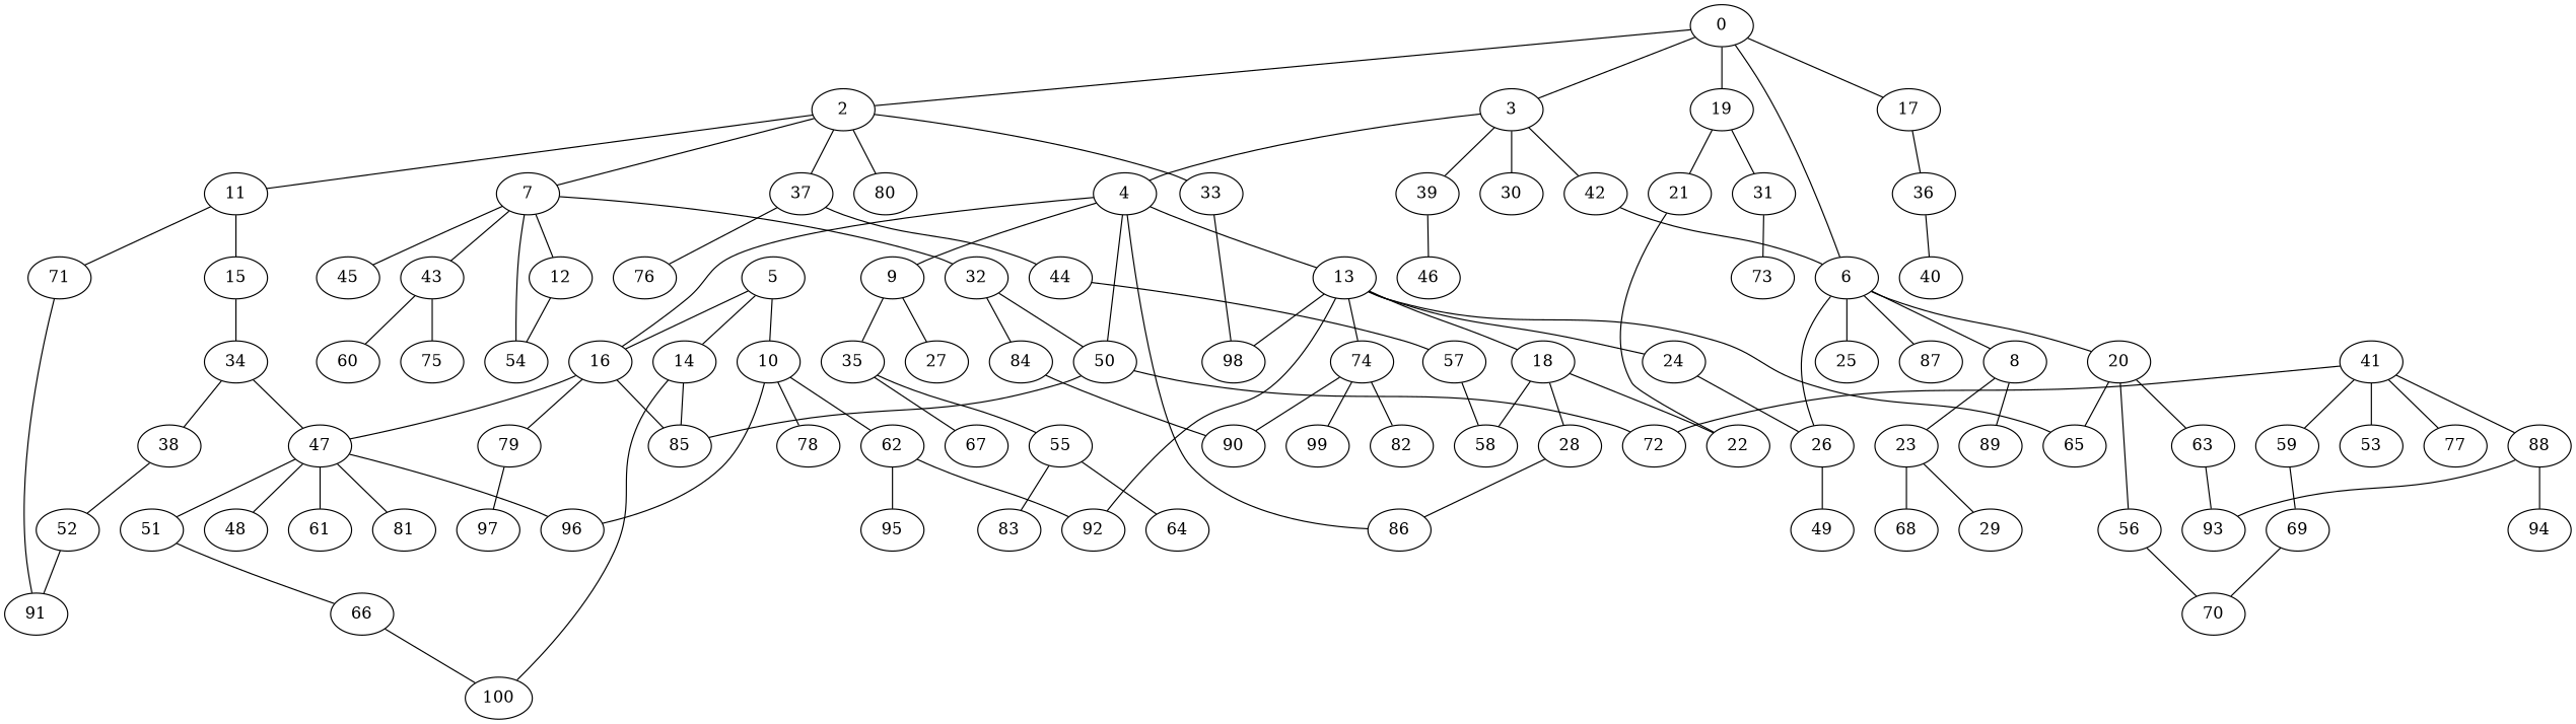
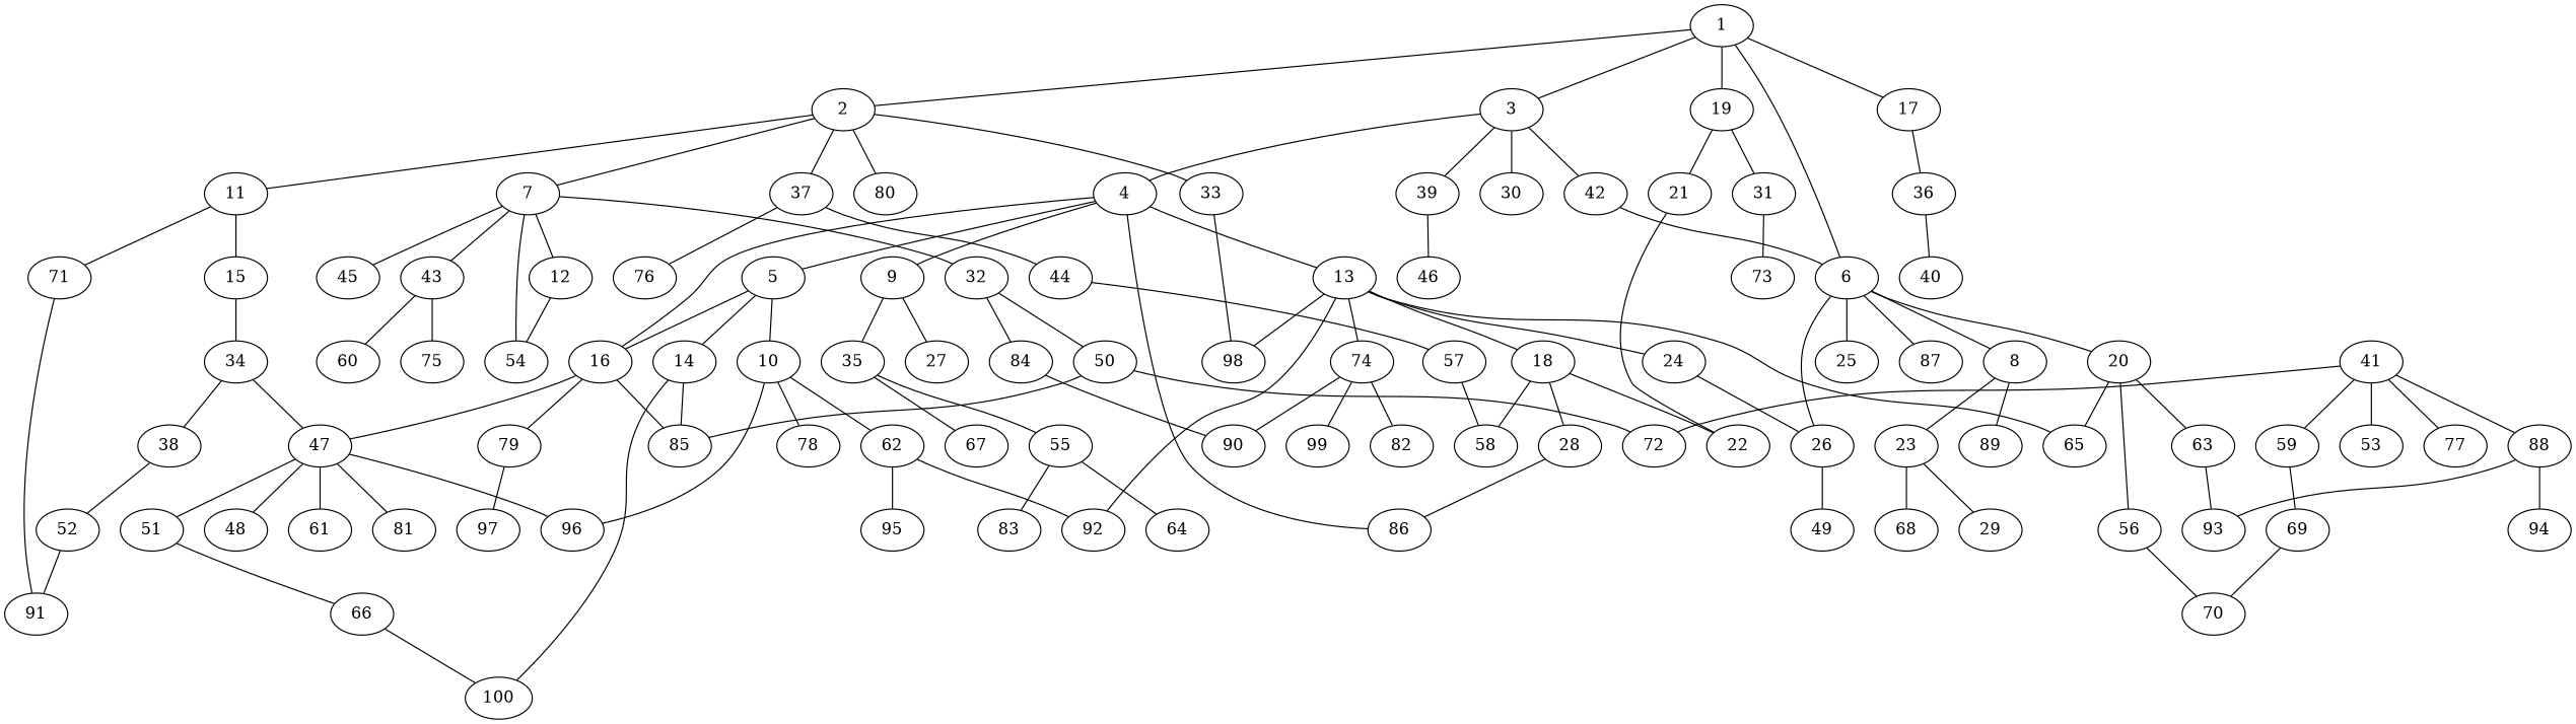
  graph {
-   1 [label=0]
+   1
    2
    3
    6
    17
    19
    7
    11
    33
    37
    80
    4
    30
    39
    42
    8
    20
    25
    26
    87
    36
    21
    31
    12
    32
    43
    45
    54
    15
    71
    98
    44
    76
    5
    9
    13
    16
    86
    46
    23
    89
    65
    56
    63
    49
    40
    22
    73
    50
    84
    60
    75
    34
    91
    57
    10
    14
    27
    35
    18
    24
    74
    92
    85
    47
    79
    62
    78
    96
    100
    55
    67
    28
    58
    82
    90
    99
    41
    53
    59
    72
    77
    88
    48
    51
    61
    81
    97
    95
    29
    68
    70
    93
    64
    83
    38
    52
    69
    94
    66
    1 -- 2
    1 -- 3
    1 -- 6
    1 -- 17
    1 -- 19
    2 -- 7
    2 -- 11
    2 -- 33
    2 -- 37
    2 -- 80
    3 -- 4
    3 -- 30
    3 -- 39
    3 -- 42
    6 -- 8
    6 -- 20
    6 -- 25
    6 -- 26
    6 -- 87
    17 -- 36
    19 -- 21
    19 -- 31
    7 -- 12
    7 -- 32
    7 -- 43
    7 -- 45
    7 -- 54
    11 -- 15
    11 -- 71
    33 -- 98
    37 -- 44
    37 -- 76
-   4 -- 50
+   4 -- 5
    4 -- 9
    4 -- 13
    4 -- 16
    4 -- 86
    39 -- 46
    42 -- 6
    8 -- 23
    8 -- 89
    20 -- 65
    20 -- 56
    20 -- 63
    26 -- 49
    36 -- 40
    21 -- 22
    31 -- 73
    12 -- 54
    32 -- 50
    32 -- 84
    43 -- 60
    43 -- 75
    15 -- 34
    71 -- 91
    44 -- 57
    5 -- 16
    5 -- 10
    5 -- 14
    9 -- 27
    9 -- 35
    13 -- 98
    13 -- 65
    13 -- 18
    13 -- 24
    13 -- 74
    13 -- 92
    16 -- 85
    16 -- 47
    16 -- 79
    23 -- 29
    23 -- 68
    56 -- 70
    63 -- 93
    50 -- 85
    50 -- 72
    84 -- 90
    34 -- 47
    34 -- 38
    57 -- 58
    10 -- 62
    10 -- 78
    10 -- 96
    14 -- 85
    14 -- 100
    35 -- 55
    35 -- 67
    18 -- 22
    18 -- 28
    18 -- 58
    24 -- 26
    74 -- 82
    74 -- 90
    74 -- 99
    47 -- 96
    47 -- 48
    47 -- 51
    47 -- 61
    47 -- 81
    79 -- 97
    62 -- 92
    62 -- 95
    55 -- 64
    55 -- 83
    28 -- 86
    41 -- 53
    41 -- 59
    41 -- 72
    41 -- 77
    41 -- 88
    59 -- 69
    88 -- 93
    88 -- 94
    51 -- 66
    38 -- 52
    52 -- 91
    69 -- 70
    66 -- 100
  }
